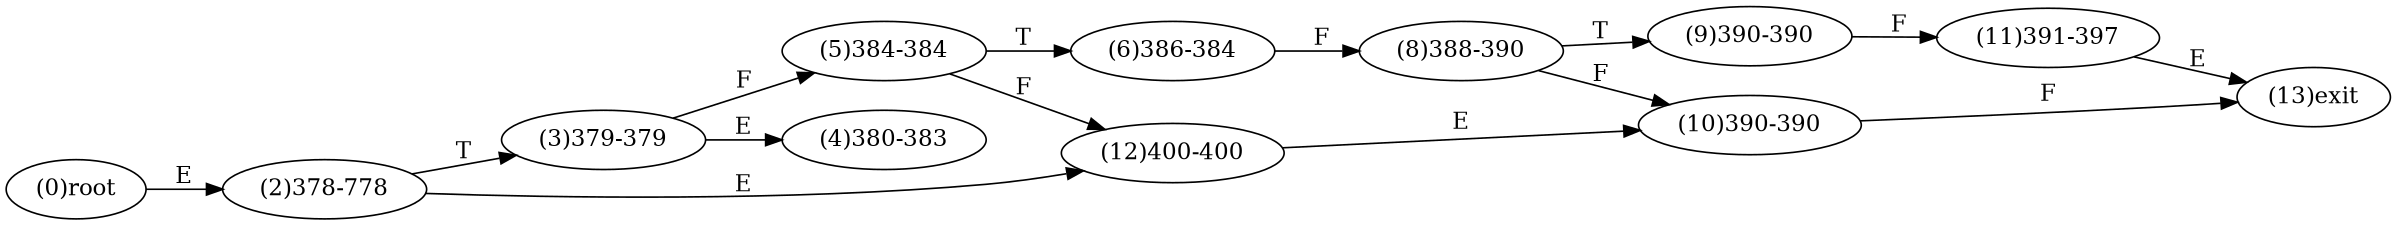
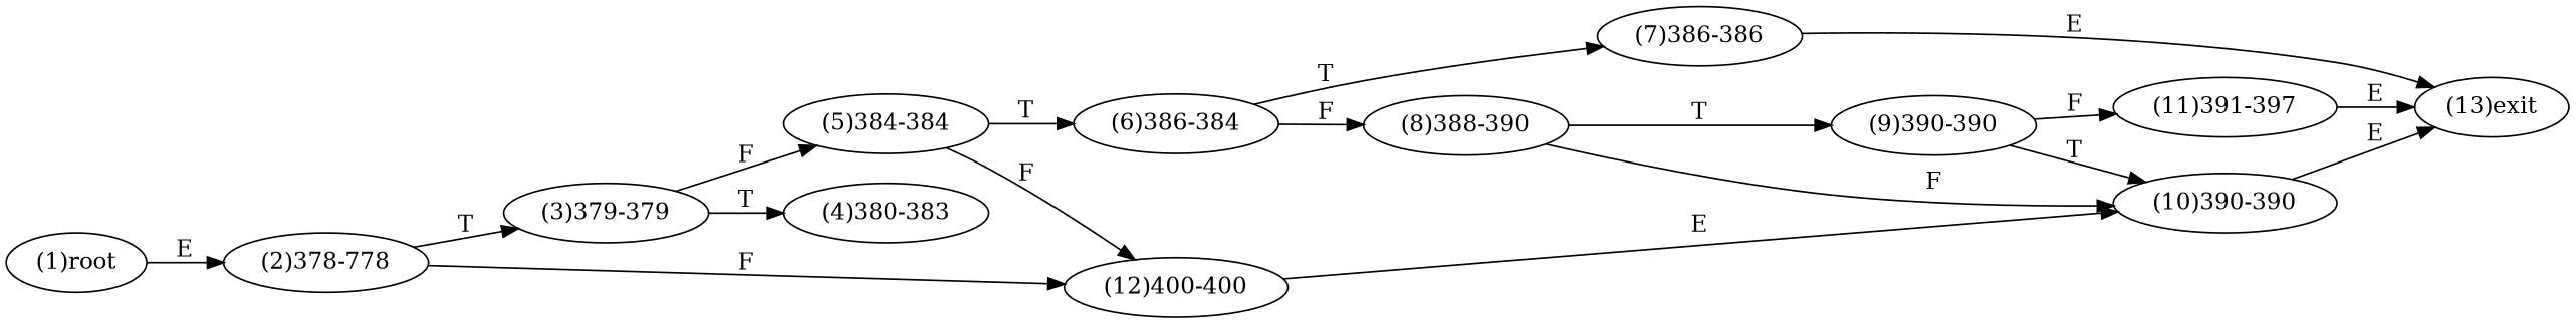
  digraph {
    rankdir=LR
-   n1 [label="(0)root"]
+   n1 [label="(1)root"]
    n2 [label="(2)378-778"]
    n3 [label="(3)379-379"]
    n4 [label="(12)400-400"]
    n5 [label="(4)380-383"]
    n6 [label="(5)384-384"]
    n7 [label="(10)390-390"]
    n8 [label="(6)386-384"]
    n9 [label="(13)exit"]
+   n10 [label="(7)386-386"]
    n11 [label="(8)388-390"]
    n12 [label="(9)390-390"]
    n13 [label="(11)391-397"]
    n1 -> n2 [label=E]
    n2 -> n3 [label=T]
-   n2 -> n4 [label=E]
-   n3 -> n5 [label=E]
+   n2 -> n4 [label=F]
+   n3 -> n5 [label=T]
    n3 -> n6 [label=F]
    n4 -> n7 [label=E]
    n6 -> n4 [label=F]
    n6 -> n8 [label=T]
-   n7 -> n9 [label=F]
+   n7 -> n9 [label=E]
+   n8 -> n10 [label=T]
    n8 -> n11 [label=F]
+   n10 -> n9 [label=E]
    n11 -> n7 [label=F]
    n11 -> n12 [label=T]
+   n12 -> n7 [label=T]
    n12 -> n13 [label=F]
    n13 -> n9 [label=E]
  }
